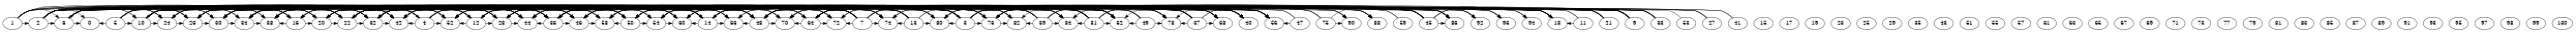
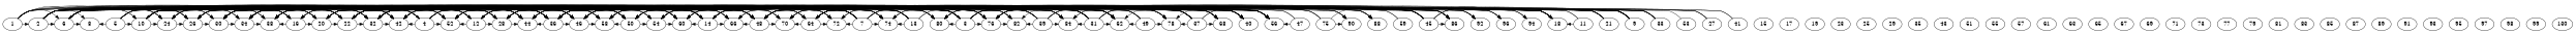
  digraph {
    edge [constraint=false]
    n1 [label=1]
    n2 [label=2]
    n3 [label=6]
-   n4 [label=0]
+   n4 [label=8]
    n5 [label=10]
    n6 [label=16]
    n7 [label=20]
    n8 [label=24]
    n9 [label=26]
    n10 [label=30]
    n11 [label=34]
    n12 [label=4]
    n13 [label=22]
    n14 [label=28]
    n15 [label=32]
    n16 [label=38]
    n17 [label=42]
    n18 [label=44]
    n19 [label=46]
    n20 [label=52]
    n21 [label=58]
    n22 [label=66]
    n23 [label=70]
    n24 [label=72]
    n25 [label=74]
    n26 [label=76]
    n27 [label=80]
    n28 [label=82]
    n29 [label=84]
    n30 [label=86]
    n31 [label=50]
    n32 [label=12]
    n33 [label=36]
    n34 [label=48]
    n35 [label=60]
    n36 [label=62]
    n37 [label=68]
    n38 [label=90]
    n39 [label=18]
    n40 [label=40]
    n41 [label=14]
    n42 [label=54]
    n43 [label=64]
    n44 [label=78]
    n45 [label=56]
    n46 [label=92]
    n47 [label=96]
    n48 [label=88]
    n49 [label=3]
    n50 [label=94]
    n51 [label=5]
    n52 [label=7]
    n53 [label=9]
    n54 [label=11]
    n55 [label=13]
    n56 [label=15]
    n57 [label=17]
    n58 [label=19]
    n59 [label=21]
    n60 [label=23]
    n61 [label=25]
    n62 [label=27]
    n63 [label=29]
    n64 [label=31]
    n65 [label=33]
    n66 [label=35]
    n67 [label=37]
    n68 [label=39]
    n69 [label=41]
    n70 [label=43]
    n71 [label=45]
    n72 [label=47]
    n73 [label=49]
    n74 [label=51]
    n75 [label=53]
    n76 [label=55]
    n77 [label=57]
    n78 [label=59]
    n79 [label=61]
    n80 [label=63]
    n81 [label=65]
    n82 [label=67]
    n83 [label=69]
    n84 [label=71]
    n85 [label=73]
    n86 [label=75]
    n87 [label=77]
    n88 [label=79]
    n89 [label=81]
    n90 [label=83]
    n91 [label=85]
    n92 [label=87]
    n93 [label=89]
    n94 [label=91]
    n95 [label=93]
    n96 [label=95]
    n97 [label=97]
    n98 [label=98]
    n99 [label=99]
    n100 [label=130]
    n1 -> n2
    n1 -> n3
    n1 -> n4
    n1 -> n5
    n1 -> n6
    n1 -> n7
    n1 -> n8
    n1 -> n9
    n1 -> n10
    n1 -> n11
    n2 -> n3
    n2 -> n6
    n2 -> n7
    n2 -> n8
    n2 -> n9
    n2 -> n12
    n2 -> n13
    n2 -> n14
    n2 -> n15
    n2 -> n16
    n2 -> n17
    n2 -> n18
    n2 -> n19
    n2 -> n20
    n2 -> n21
    n2 -> n22
    n2 -> n23
    n2 -> n24
    n2 -> n25
    n2 -> n26
    n2 -> n27
    n2 -> n28
    n2 -> n29
    n2 -> n30
    n2 -> n31
    n3 -> n4
    n3 -> n5
    n3 -> n6
    n3 -> n8
    n3 -> n9
    n3 -> n10
    n3 -> n11
    n3 -> n13
    n3 -> n14
    n3 -> n17
    n3 -> n18
    n3 -> n19
    n3 -> n20
    n3 -> n22
    n3 -> n24
    n3 -> n25
    n3 -> n26
    n3 -> n27
    n3 -> n28
    n3 -> n29
    n3 -> n30
    n3 -> n32
    n3 -> n33
    n3 -> n34
    n3 -> n35
    n3 -> n36
    n3 -> n37
    n3 -> n38
    n3 -> n39
    n3 -> n40
    n3 -> n41
    n5 -> n8
    n5 -> n9
    n5 -> n10
    n5 -> n13
    n5 -> n14
    n5 -> n15
    n5 -> n17
    n5 -> n20
    n5 -> n22
    n5 -> n24
    n5 -> n25
    n5 -> n26
    n5 -> n31
    n5 -> n32
    n5 -> n33
    n5 -> n35
    n5 -> n36
    n5 -> n37
    n5 -> n39
    n5 -> n40
    n5 -> n41
    n5 -> n42
    n5 -> n43
    n5 -> n44
    n5 -> n45
    n6 -> n7
    n6 -> n9
    n6 -> n11
    n6 -> n14
    n6 -> n16
    n7 -> n8
    n7 -> n10
    n7 -> n11
    n7 -> n13
    n7 -> n15
    n7 -> n18
    n7 -> n19
    n7 -> n40
    n8 -> n9
    n8 -> n11
    n8 -> n16
    n8 -> n33
    n9 -> n10
    n9 -> n14
    n9 -> n16
    n9 -> n33
    n10 -> n11
    n10 -> n17
    n10 -> n18
    n10 -> n19
    n10 -> n21
    n10 -> n34
    n10 -> n40
    n10 -> n42
    n10 -> n45
    n11 -> n16
    n11 -> n17
    n11 -> n19
    n11 -> n20
    n11 -> n21
    n11 -> n31
    n11 -> n34
    n11 -> n36
    n11 -> n40
    n12 -> n3
    n12 -> n6
    n12 -> n8
    n12 -> n10
    n12 -> n13
    n12 -> n15
    n12 -> n16
    n12 -> n17
    n12 -> n20
    n12 -> n31
    n12 -> n33
    n12 -> n34
    n12 -> n35
    n12 -> n36
    n12 -> n39
    n12 -> n40
    n12 -> n45
    n13 -> n8
    n13 -> n9
    n13 -> n10
    n13 -> n11
    n13 -> n15
    n13 -> n16
    n13 -> n18
    n13 -> n19
    n13 -> n20
    n13 -> n21
    n13 -> n23
    n13 -> n28
    n13 -> n29
    n13 -> n30
    n13 -> n31
    n13 -> n33
    n13 -> n34
    n13 -> n35
    n13 -> n36
    n13 -> n37
    n13 -> n38
    n13 -> n42
    n13 -> n46
    n14 -> n10
    n14 -> n15
    n14 -> n18
    n14 -> n31
    n14 -> n33
    n14 -> n35
    n14 -> n36
    n14 -> n37
    n14 -> n45
    n15 -> n11
    n15 -> n16
    n15 -> n17
    n15 -> n18
    n15 -> n19
    n15 -> n20
    n15 -> n21
    n15 -> n22
    n15 -> n25
    n15 -> n26
    n15 -> n27
    n15 -> n28
    n15 -> n29
    n15 -> n30
    n15 -> n31
    n15 -> n34
    n15 -> n35
    n15 -> n40
    n15 -> n43
    n19 -> n21
    n19 -> n34
    n19 -> n43
    n19 -> n45
    n26 -> n28
    n26 -> n30
    n26 -> n38
    n26 -> n46
    n26 -> n47
    n26 -> n48
    n31 -> n21
    n31 -> n42
    n31 -> n45
    n32 -> n6
    n32 -> n9
    n32 -> n14
    n32 -> n16
    n32 -> n17
    n32 -> n18
    n32 -> n20
    n32 -> n31
    n32 -> n34
    n32 -> n35
    n32 -> n36
    n32 -> n41
    n32 -> n45
    n33 -> n16
    n33 -> n17
    n33 -> n18
    n33 -> n19
    n33 -> n20
    n33 -> n22
    n33 -> n23
    n33 -> n25
    n33 -> n26
    n33 -> n29
    n33 -> n30
    n33 -> n31
    n33 -> n34
    n33 -> n35
    n33 -> n36
    n33 -> n37
    n33 -> n40
    n33 -> n42
    n33 -> n43
    n33 -> n44
    n33 -> n45
    n33 -> n48
    n34 -> n22
    n34 -> n23
    n34 -> n24
    n34 -> n25
    n34 -> n26
    n34 -> n27
    n34 -> n31
    n34 -> n37
    n34 -> n42
    n34 -> n45
    n39 -> n7
    n39 -> n9
    n39 -> n10
    n39 -> n11
    n39 -> n13
    n39 -> n14
    n39 -> n15
    n41 -> n11
    n41 -> n13
    n41 -> n14
    n41 -> n15
    n41 -> n17
    n41 -> n18
    n41 -> n21
    n41 -> n22
    n41 -> n23
    n41 -> n24
    n41 -> n26
    n41 -> n31
    n41 -> n33
    n41 -> n34
    n41 -> n35
    n41 -> n36
    n41 -> n37
    n41 -> n40
    n41 -> n45
    n41 -> n49
    n42 -> n35
    n42 -> n36
    n42 -> n43
    n43 -> n23
    n43 -> n24
    n43 -> n26
    n43 -> n27
    n43 -> n29
    n43 -> n30
    n43 -> n46
    n43 -> n47
    n43 -> n48
    n43 -> n50
    n49 -> n5
    n49 -> n7
    n49 -> n8
    n49 -> n9
    n49 -> n10
    n49 -> n13
    n49 -> n18
    n49 -> n20
    n49 -> n21
    n49 -> n26
    n49 -> n27
    n49 -> n30
    n49 -> n31
    n49 -> n32
    n49 -> n33
    n49 -> n34
    n49 -> n35
    n49 -> n36
    n49 -> n37
    n49 -> n38
    n49 -> n42
    n49 -> n43
    n49 -> n44
    n49 -> n46
    n49 -> n47
    n49 -> n50
    n51 -> n4
    n51 -> n5
    n51 -> n6
    n51 -> n7
    n51 -> n8
    n51 -> n9
    n51 -> n15
    n51 -> n17
    n51 -> n18
    n51 -> n32
    n51 -> n41
    n52 -> n7
    n52 -> n9
    n52 -> n10
    n52 -> n15
    n52 -> n16
    n52 -> n17
    n52 -> n18
    n52 -> n19
    n52 -> n21
    n52 -> n22
    n52 -> n23
    n52 -> n24
    n52 -> n25
    n52 -> n27
    n52 -> n28
    n52 -> n33
    n52 -> n35
    n52 -> n36
    n52 -> n39
    n52 -> n43
    n52 -> n45
    n53 -> n7
    n53 -> n11
    n53 -> n13
    n53 -> n14
    n53 -> n15
    n53 -> n16
    n53 -> n17
    n53 -> n19
    n53 -> n31
    n53 -> n32
    n53 -> n33
    n53 -> n41
    n54 -> n6
    n54 -> n39
    n54 -> n41
    n55 -> n6
    n55 -> n7
    n55 -> n16
    n55 -> n18
    n55 -> n21
    n55 -> n23
    n55 -> n24
    n55 -> n25
-   n55 -> n27
    n55 -> n31
    n55 -> n33
    n55 -> n42
    n55 -> n44
    n55 -> n45
    n59 -> n8
    n59 -> n9
    n59 -> n10
    n59 -> n11
    n59 -> n20
    n59 -> n33
    n59 -> n34
    n62 -> n10
    n62 -> n14
    n62 -> n33
    n64 -> n16
    n64 -> n17
    n64 -> n19
    n64 -> n21
    n64 -> n22
    n64 -> n23
    n64 -> n24
    n64 -> n25
    n64 -> n26
    n64 -> n27
    n64 -> n29
    n64 -> n31
    n64 -> n36
    n64 -> n37
    n64 -> n40
    n64 -> n44
    n64 -> n48
    n65 -> n11
    n65 -> n17
    n65 -> n18
    n65 -> n20
    n65 -> n33
    n65 -> n42
    n67 -> n16
    n67 -> n17
    n67 -> n18
    n67 -> n19
    n67 -> n23
    n67 -> n24
    n67 -> n26
    n67 -> n27
    n67 -> n31
    n67 -> n34
    n67 -> n35
    n67 -> n37
    n67 -> n40
    n67 -> n42
    n67 -> n44
    n67 -> n45
    n68 -> n19
    n68 -> n22
    n68 -> n25
    n68 -> n27
    n68 -> n28
    n68 -> n29
    n68 -> n30
    n68 -> n34
    n68 -> n35
    n68 -> n36
    n68 -> n40
    n68 -> n43
    n68 -> n44
    n69 -> n17
    n69 -> n18
    n71 -> n19
    n71 -> n20
    n71 -> n21
    n71 -> n25
    n71 -> n26
    n71 -> n28
    n71 -> n29
    n71 -> n30
    n71 -> n35
    n71 -> n42
    n71 -> n43
    n71 -> n46
    n71 -> n47
    n71 -> n50
    n72 -> n20
    n72 -> n34
    n72 -> n45
    n73 -> n20
    n73 -> n21
    n73 -> n23
    n73 -> n27
    n73 -> n29
    n73 -> n36
    n73 -> n44
    n75 -> n42
    n78 -> n35
    n78 -> n36
    n86 -> n26
    n86 -> n27
    n86 -> n38
    n86 -> n44
    n86 -> n48
  }
